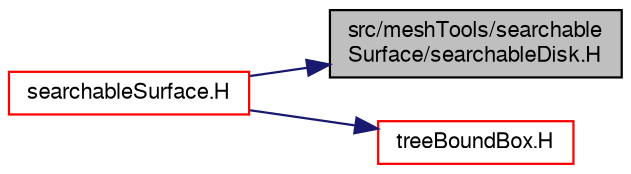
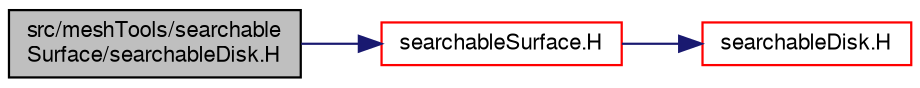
  digraph {
    rankdir=LR
    node [color=red fontname=FreeSans fontsize=10 shape=record]
    edge [color=midnightblue fontname=FreeSans fontsize=10 labelfontname=FreeSans labelfontsize=10 style=solid]
    n1 [color=black fillcolor=grey75 fontcolor=black height=0.2 label="src/meshTools/searchable\lSurface/searchableDisk.H" style=filled width=0.4]
    n2 [height=0.2 label="searchableSurface.H" width=0.4]
-   n3 [height=0.2 label="treeBoundBox.H" width=0.4]
-   n2 -> n1
+   n3 [height=0.2 label="searchableDisk.H" width=0.4]
+   n1 -> n2
    n2 -> n3
  }
